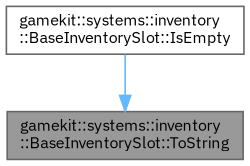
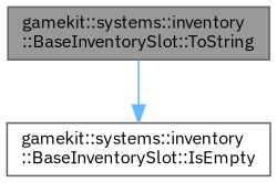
  digraph {
    rankdir=TB
    fontname="IBM Plex Sans"
    node [fontname="IBM Plex Sans" fontsize=10 shape=box style=filled]
    n1 [color=gray40 fillcolor=grey60 fontcolor=black height=0.2 label="gamekit::systems::inventory\l::BaseInventorySlot::ToString" width=0.4]
    n2 [color=grey40 fillcolor=white height=0.2 label="gamekit::systems::inventory\l::BaseInventorySlot::IsEmpty" width=0.4]
-   n2 -> n1 [color=steelblue1 fontname="IBM Plex Sans" fontsize=10 labelfontname=Helvetica labelfontsize=10 style=solid]
+   n1 -> n2 [color=steelblue1 fontname="IBM Plex Sans" fontsize=10 labelfontname=Helvetica labelfontsize=10 style=solid]
  }
